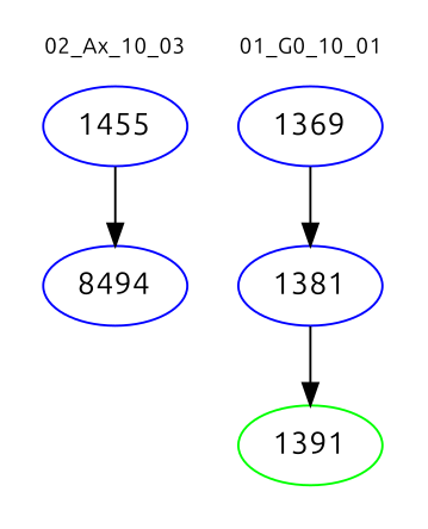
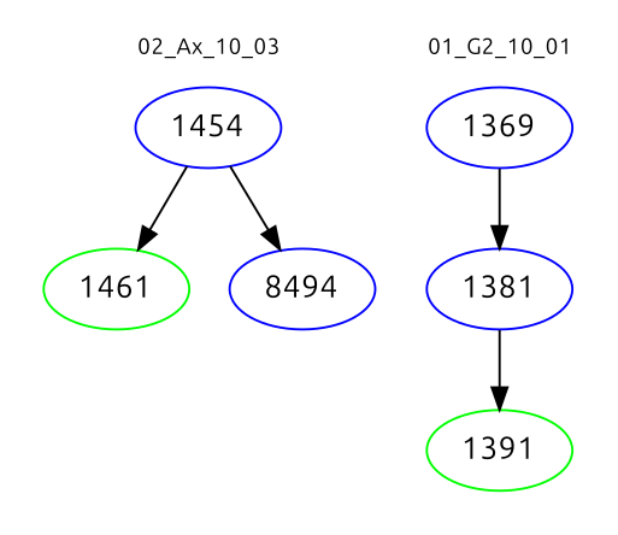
  digraph {
    fontname=Ubuntu
    node [color=blue fontname=Ubuntu]
    edge [color=black fontname=Ubuntu]
-   n1 [label=1455]
+   n1 [label=1454]
+   n2 [color=green label=1461]
    n3 [label=8494]
    n4 [label=1381]
    n5 [label=1369]
    n6 [color=green label=1391]
    subgraph cluster_1 {
      color=white
      fontsize=10
      label="02_Ax_10_03"
      n1
+     n2
      n3
    }
    subgraph cluster_2 {
      color=white
      fontsize=10
-     label="01_G0_10_01"
+     label="01_G2_10_01"
      n4
      n5
      n6
    }
+   n1 -> n2
    n1 -> n3
    n4 -> n6
    n5 -> n4
  }
